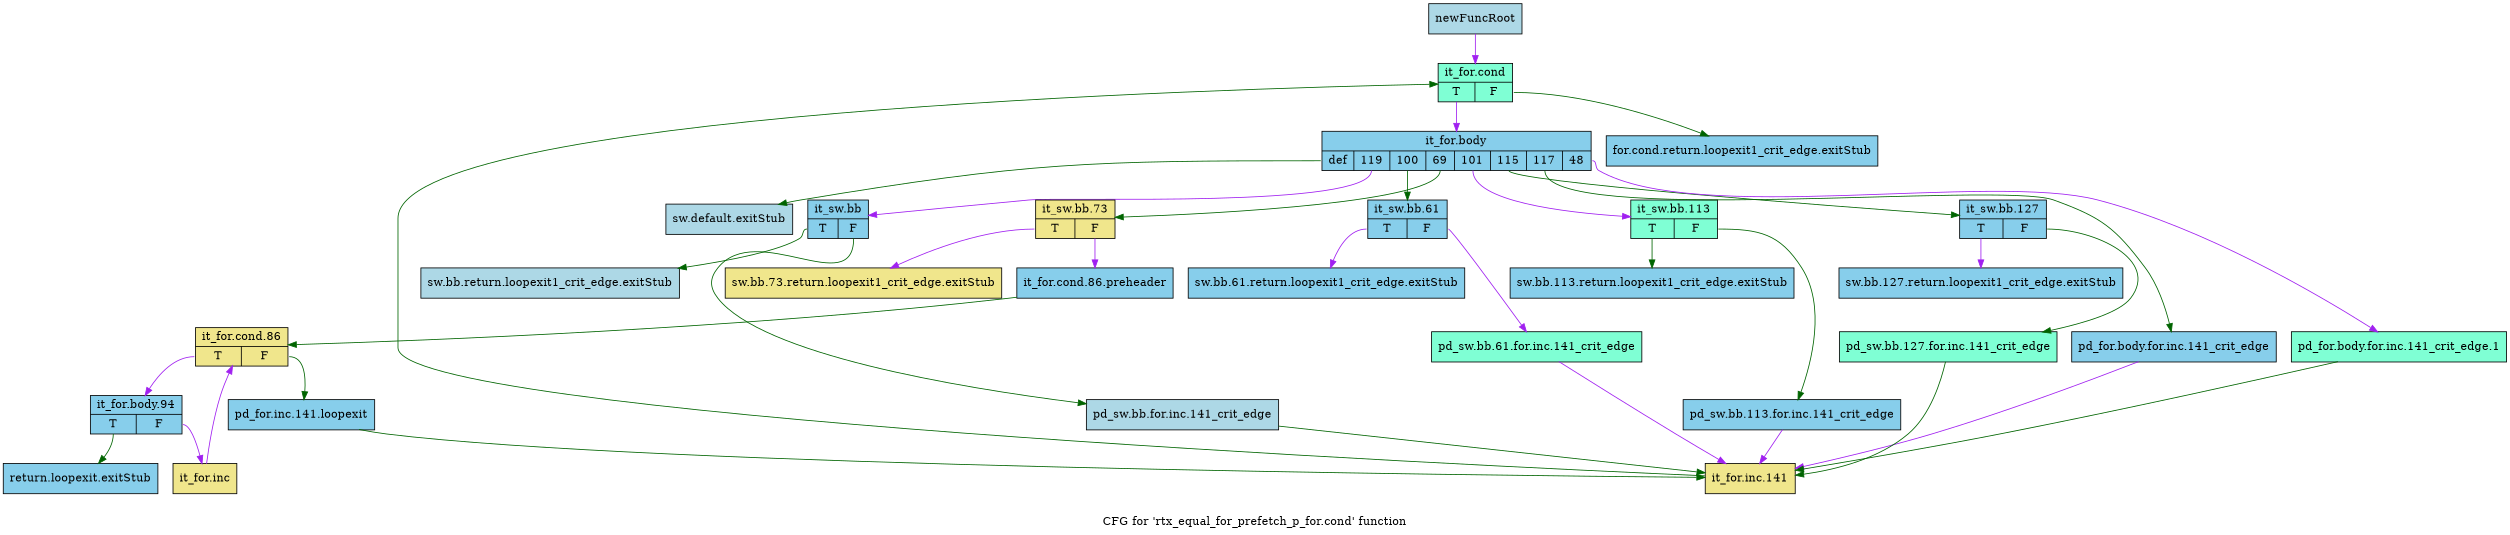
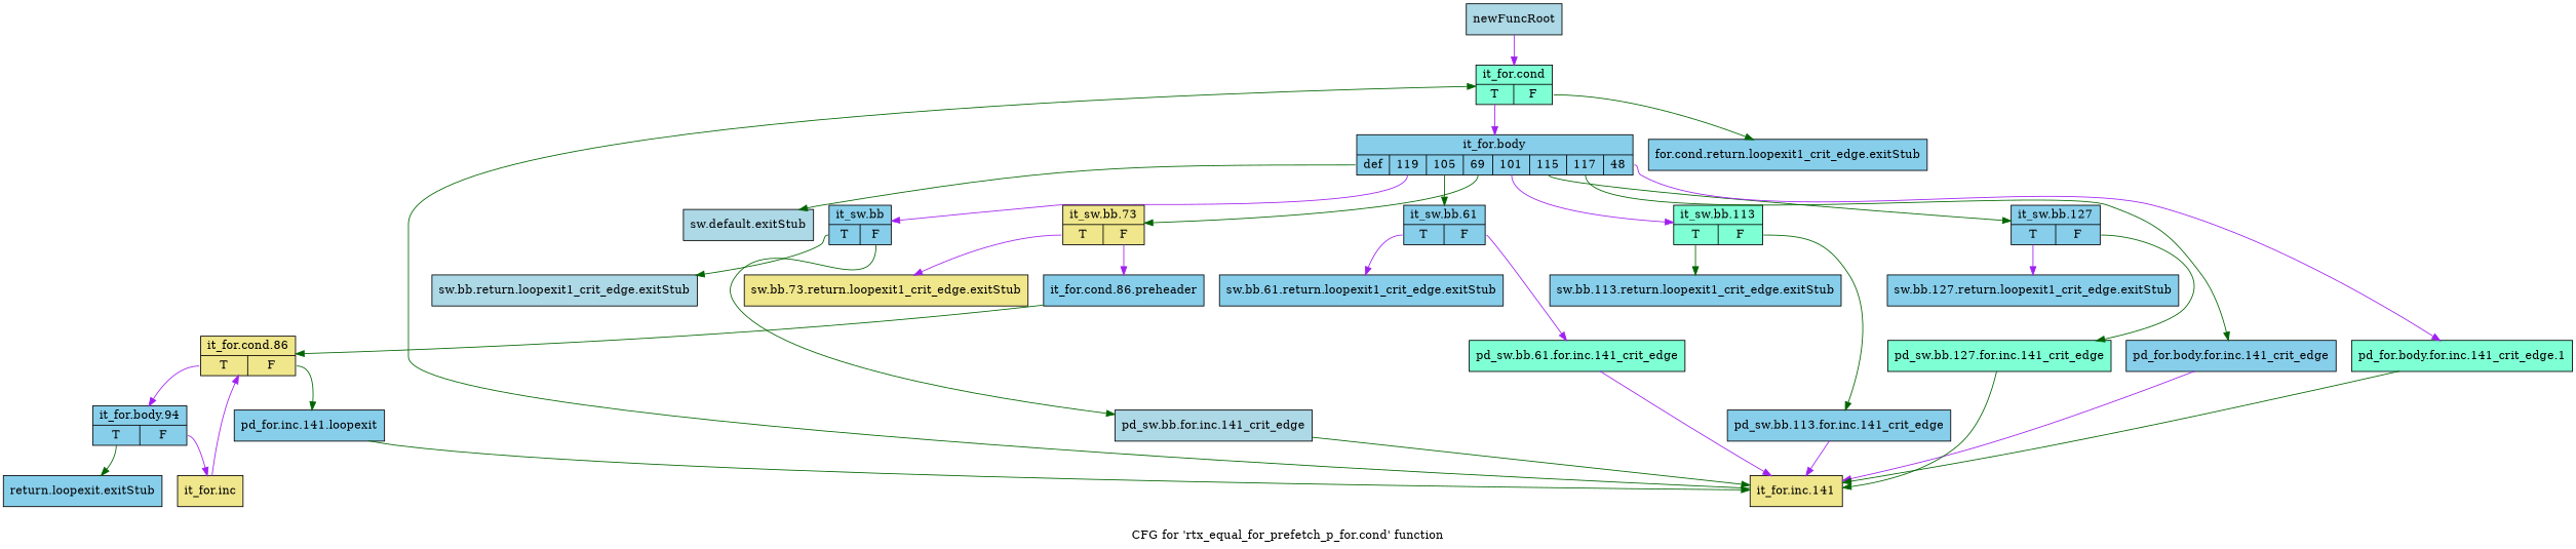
  digraph {
    label="CFG for 'rtx_equal_for_prefetch_p_for.cond' function"
    node [fillcolor=skyblue shape=record style=filled]
    edge [color=darkgreen]
    n1 [fillcolor=lightblue label="{newFuncRoot}"]
    n2 [fillcolor=aquamarine label="{it_for.cond|{<s0>T|<s1>F}}"]
    n3 [label="{for.cond.return.loopexit1_crit_edge.exitStub}"]
-   n4 [label="{it_for.body|{<s0>def|<s1>119|<s2>100|<s3>69|<s4>101|<s5>115|<s6>117|<s7>48}}"]
+   n4 [label="{it_for.body|{<s0>def|<s1>119|<s2>105|<s3>69|<s4>101|<s5>115|<s6>117|<s7>48}}"]
    n5 [fillcolor=lightblue label="{sw.default.exitStub}"]
    n6 [label="{it_sw.bb|{<s0>T|<s1>F}}"]
    n7 [label="{it_sw.bb.61|{<s0>T|<s1>F}}"]
    n8 [fillcolor=khaki label="{it_sw.bb.73|{<s0>T|<s1>F}}"]
    n9 [fillcolor=aquamarine label="{it_sw.bb.113|{<s0>T|<s1>F}}"]
    n10 [label="{it_sw.bb.127|{<s0>T|<s1>F}}"]
    n11 [label="{pd_for.body.for.inc.141_crit_edge}"]
    n12 [fillcolor=aquamarine label="{pd_for.body.for.inc.141_crit_edge.1}"]
    n13 [label="{sw.bb.127.return.loopexit1_crit_edge.exitStub}"]
    n14 [label="{sw.bb.113.return.loopexit1_crit_edge.exitStub}"]
    n15 [fillcolor=khaki label="{sw.bb.73.return.loopexit1_crit_edge.exitStub}"]
    n16 [label="{return.loopexit.exitStub}"]
    n17 [label="{sw.bb.61.return.loopexit1_crit_edge.exitStub}"]
    n18 [fillcolor=lightblue label="{sw.bb.return.loopexit1_crit_edge.exitStub}"]
    n19 [fillcolor=lightblue label="{pd_sw.bb.for.inc.141_crit_edge}"]
    n20 [fillcolor=aquamarine label="{pd_sw.bb.61.for.inc.141_crit_edge}"]
    n21 [label="{it_for.cond.86.preheader}"]
    n22 [label="{pd_sw.bb.113.for.inc.141_crit_edge}"]
    n23 [fillcolor=aquamarine label="{pd_sw.bb.127.for.inc.141_crit_edge}"]
    n24 [fillcolor=khaki label="{it_for.inc.141}"]
    n25 [fillcolor=khaki label="{it_for.cond.86|{<s0>T|<s1>F}}"]
    n26 [label="{it_for.body.94|{<s0>T|<s1>F}}"]
    n27 [label="{pd_for.inc.141.loopexit}"]
    n28 [fillcolor=khaki label="{it_for.inc}"]
    n1 -> n2 [color=purple]
    n2 -> n3 [tailport=s1]
    n2 -> n4 [color=purple tailport=s0]
    n4 -> n5 [tailport=s0]
    n4 -> n6 [color=purple tailport=s1]
    n4 -> n7 [tailport=s2]
    n4 -> n8 [tailport=s3]
    n4 -> n9 [color=purple tailport=s4]
    n4 -> n10 [tailport=s5]
    n4 -> n11 [tailport=s6]
    n4 -> n12 [color=purple tailport=s7]
    n6 -> n18 [tailport=s0]
    n6 -> n19 [tailport=s1]
    n7 -> n17 [color=purple tailport=s0]
    n7 -> n20 [color=purple tailport=s1]
    n8 -> n15 [color=purple tailport=s0]
    n8 -> n21 [color=purple tailport=s1]
    n9 -> n14 [tailport=s0]
    n9 -> n22 [tailport=s1]
    n10 -> n13 [color=purple tailport=s0]
    n10 -> n23 [tailport=s1]
    n11 -> n24 [color=purple]
    n12 -> n24
    n19 -> n24
    n20 -> n24 [color=purple]
    n21 -> n25
    n22 -> n24 [color=purple]
    n23 -> n24
    n24 -> n2
    n25 -> n26 [color=purple tailport=s0]
    n25 -> n27 [tailport=s1]
    n26 -> n16 [tailport=s0]
    n26 -> n28 [color=purple tailport=s1]
    n27 -> n24
    n28 -> n25 [color=purple]
  }
